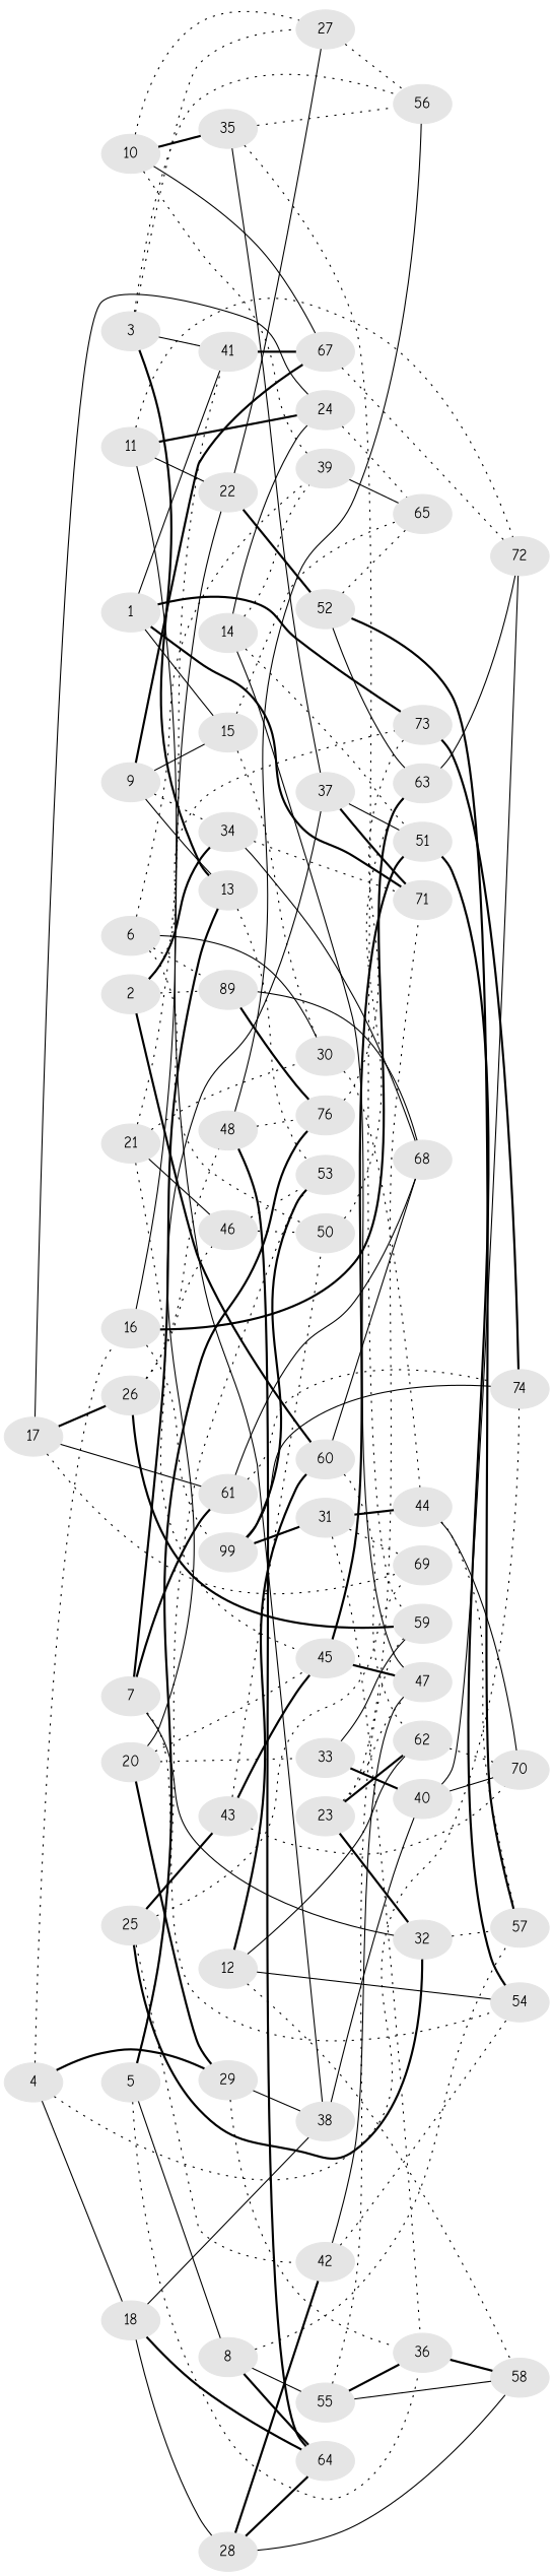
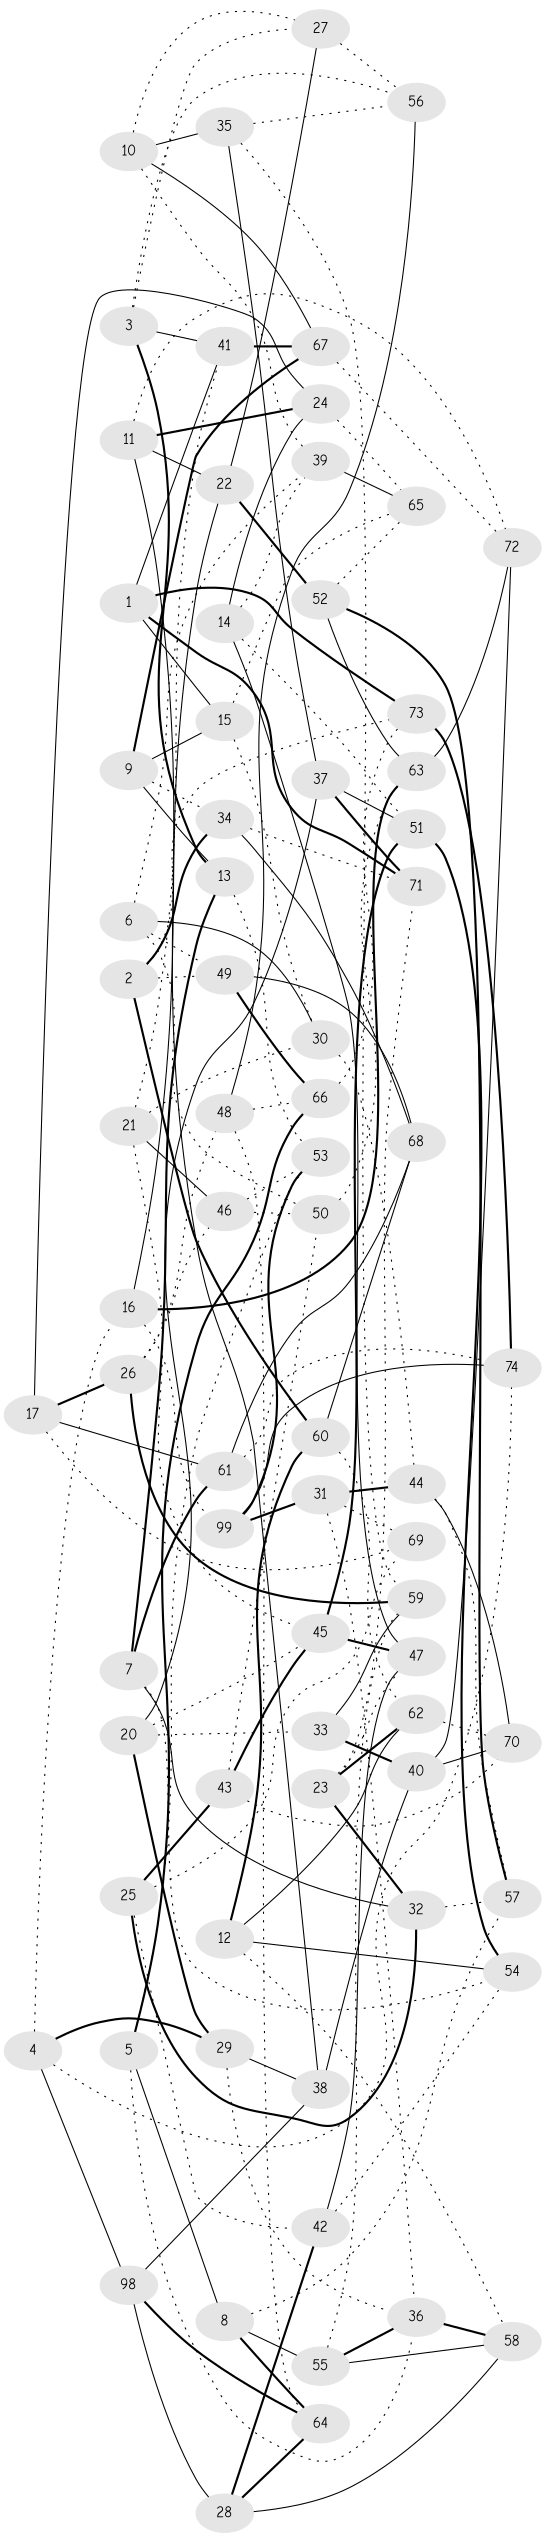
  graph {
    fontname="Comic Neue"
    rankdir=LR
    node [color=gray90 fontname="Comic Neue" style=filled]
    edge [fontname="Comic Neue" style=dotted]
    1
    15
    41
    71
    73
    30
    65
    67
    74
    2
    34
-   49 [label=89]
+   49
    60
    68
-   66 [label=76]
+   66
    62
    3
    13
    27
    56
    53
    4
    16
-   18
+   18 [label=98]
    29
    22
    n27 [label=99]
    63
    64
    38
    28
    36
    5
    8
    55
    57
    58
    6
    39
    50
    44
    7
    32
    54
    61
    59
    9
    72
    10
    35
    37
    11
    24
    52
    40
    12
    70
    14
    47
    51
    31
    17
    26
    69
    46
    48
    42
    20
    33
    45
    21
    23
    25
    43
    1 -- 15 [style=solid]
    1 -- 41 [style=solid]
    1 -- 71 [style=bold]
    1 -- 73 [style=bold]
    15 -- 30
    15 -- 65
    41 -- 67 [style=bold]
    73 -- 74 [style=bold]
    30 -- 44
    67 -- 72
    2 -- 73
    2 -- 34 [style=bold]
    2 -- 49
    2 -- 60 [style=bold]
    34 -- 71
    34 -- 68 [style=solid]
    49 -- 68 [style=solid]
    49 -- 66 [style=bold]
    60 -- 68 [style=solid]
    60 -- 62
    66 -- 73
    62 -- 70
    3 -- 41 [style=solid]
    3 -- 13 [style=bold]
    3 -- 27
    3 -- 56
    13 -- 53
    27 -- 56
    4 -- 74
    4 -- 16
    4 -- 18 [style=solid]
    4 -- 29 [style=bold]
    16 -- 22 [style=solid]
    16 -- n27
    16 -- 63 [style=bold]
    18 -- 64 [style=bold]
    18 -- 38 [style=solid]
    18 -- 28 [style=solid]
    29 -- 38 [style=solid]
    29 -- 36
    22 -- 27 [style=solid]
    22 -- 52 [style=bold]
    n27 -- 74 [style=solid]
    n27 -- 53 [style=bold]
    n27 -- 31 [style=bold]
    63 -- 72 [style=solid]
    38 -- 40 [style=solid]
    28 -- 64 [style=bold]
    28 -- 58 [style=solid]
    28 -- 42 [style=bold]
    36 -- 58 [style=bold]
    5 -- 66 [style=bold]
    5 -- 53
    5 -- 36
    5 -- 8 [style=solid]
    8 -- 64 [style=bold]
    8 -- 55 [style=solid]
    8 -- 57
    55 -- 36 [style=bold]
    55 -- 58 [style=solid]
    55 -- 59
    6 -- 30 [style=solid]
    6 -- 49
    6 -- 39
    6 -- 50
    39 -- 65 [style=solid]
    50 -- 63
    44 -- 57
    44 -- 70 [style=solid]
    7 -- 13 [style=bold]
    7 -- 32 [style=solid]
    7 -- 54
    7 -- 61 [style=bold]
    32 -- 57
    61 -- 74
    61 -- 68 [style=solid]
    9 -- 15 [style=solid]
    9 -- 67 [style=bold]
    9 -- 34
    9 -- 13 [style=solid]
    10 -- 67 [style=solid]
    10 -- 27
    10 -- 39
-   10 -- 35 [style=bold]
+   10 -- 35 [style=solid]
    35 -- 56
    35 -- 59
    35 -- 37 [style=solid]
    37 -- 71 [style=bold]
    37 -- 51 [style=solid]
    11 -- 22 [style=solid]
    11 -- 38 [style=solid]
    11 -- 72
    11 -- 24 [style=bold]
    24 -- 65
    52 -- 65
    52 -- 63 [style=solid]
    52 -- 57 [style=bold]
    40 -- 72 [style=solid]
    40 -- 70 [style=solid]
    12 -- 60 [style=bold]
    12 -- 62 [style=solid]
    12 -- 58
    12 -- 54 [style=solid]
    14 -- 39
    14 -- 24 [style=solid]
    14 -- 47 [style=solid]
    14 -- 51
    51 -- 54 [style=bold]
    31 -- 36
    31 -- 44 [style=bold]
    31 -- 69
    17 -- 61 [style=solid]
    17 -- 24 [style=solid]
    17 -- 26 [style=bold]
    17 -- 69
    26 -- 59 [style=bold]
    26 -- 46
    26 -- 48
    46 -- 53
    46 -- 50
    48 -- 66
    48 -- 56 [style=solid]
-   48 -- 64 [style=bold]
+   48 -- 64
    42 -- 54
    42 -- 47 [style=solid]
    20 -- 29 [style=bold]
    20 -- 37 [style=solid]
    20 -- 33
    20 -- 45
    33 -- 59 [style=solid]
    33 -- 40 [style=bold]
    45 -- 47 [style=bold]
    45 -- 51 [style=bold]
    21 -- 41
    21 -- 30
    21 -- 46 [style=solid]
    21 -- 45
    23 -- 71
    23 -- 62 [style=bold]
    23 -- 32 [style=bold]
    23 -- 47
    25 -- 32 [style=bold]
    25 -- 69
    25 -- 42
    25 -- 43 [style=bold]
    43 -- 50
    43 -- 70
    43 -- 45 [style=bold]
  }
